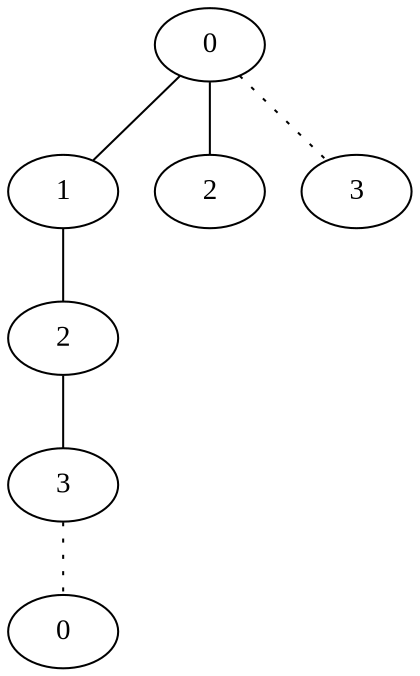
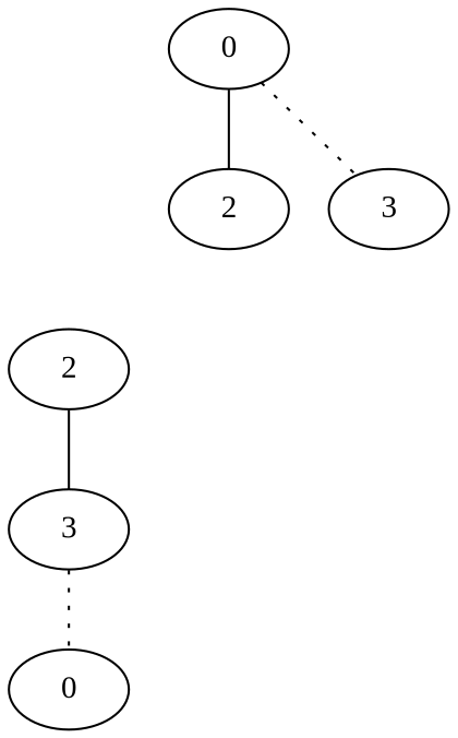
  graph {
    fontname="Liberation Serif"
    node [fontname="Liberation Serif"]
    edge [fontname="Liberation Serif"]
    n1 [label=0]
-   n2 [label=1]
    n3 [label=2]
    n4 [label=3]
    n5 [label=2]
    n6 [label=3]
    n7 [label=0]
-   n1 -- n2
    n1 -- n3
    n1 -- n4 [style=dotted]
-   n2 -- n5
    n5 -- n6
    n6 -- n7 [style=dotted]
  }
